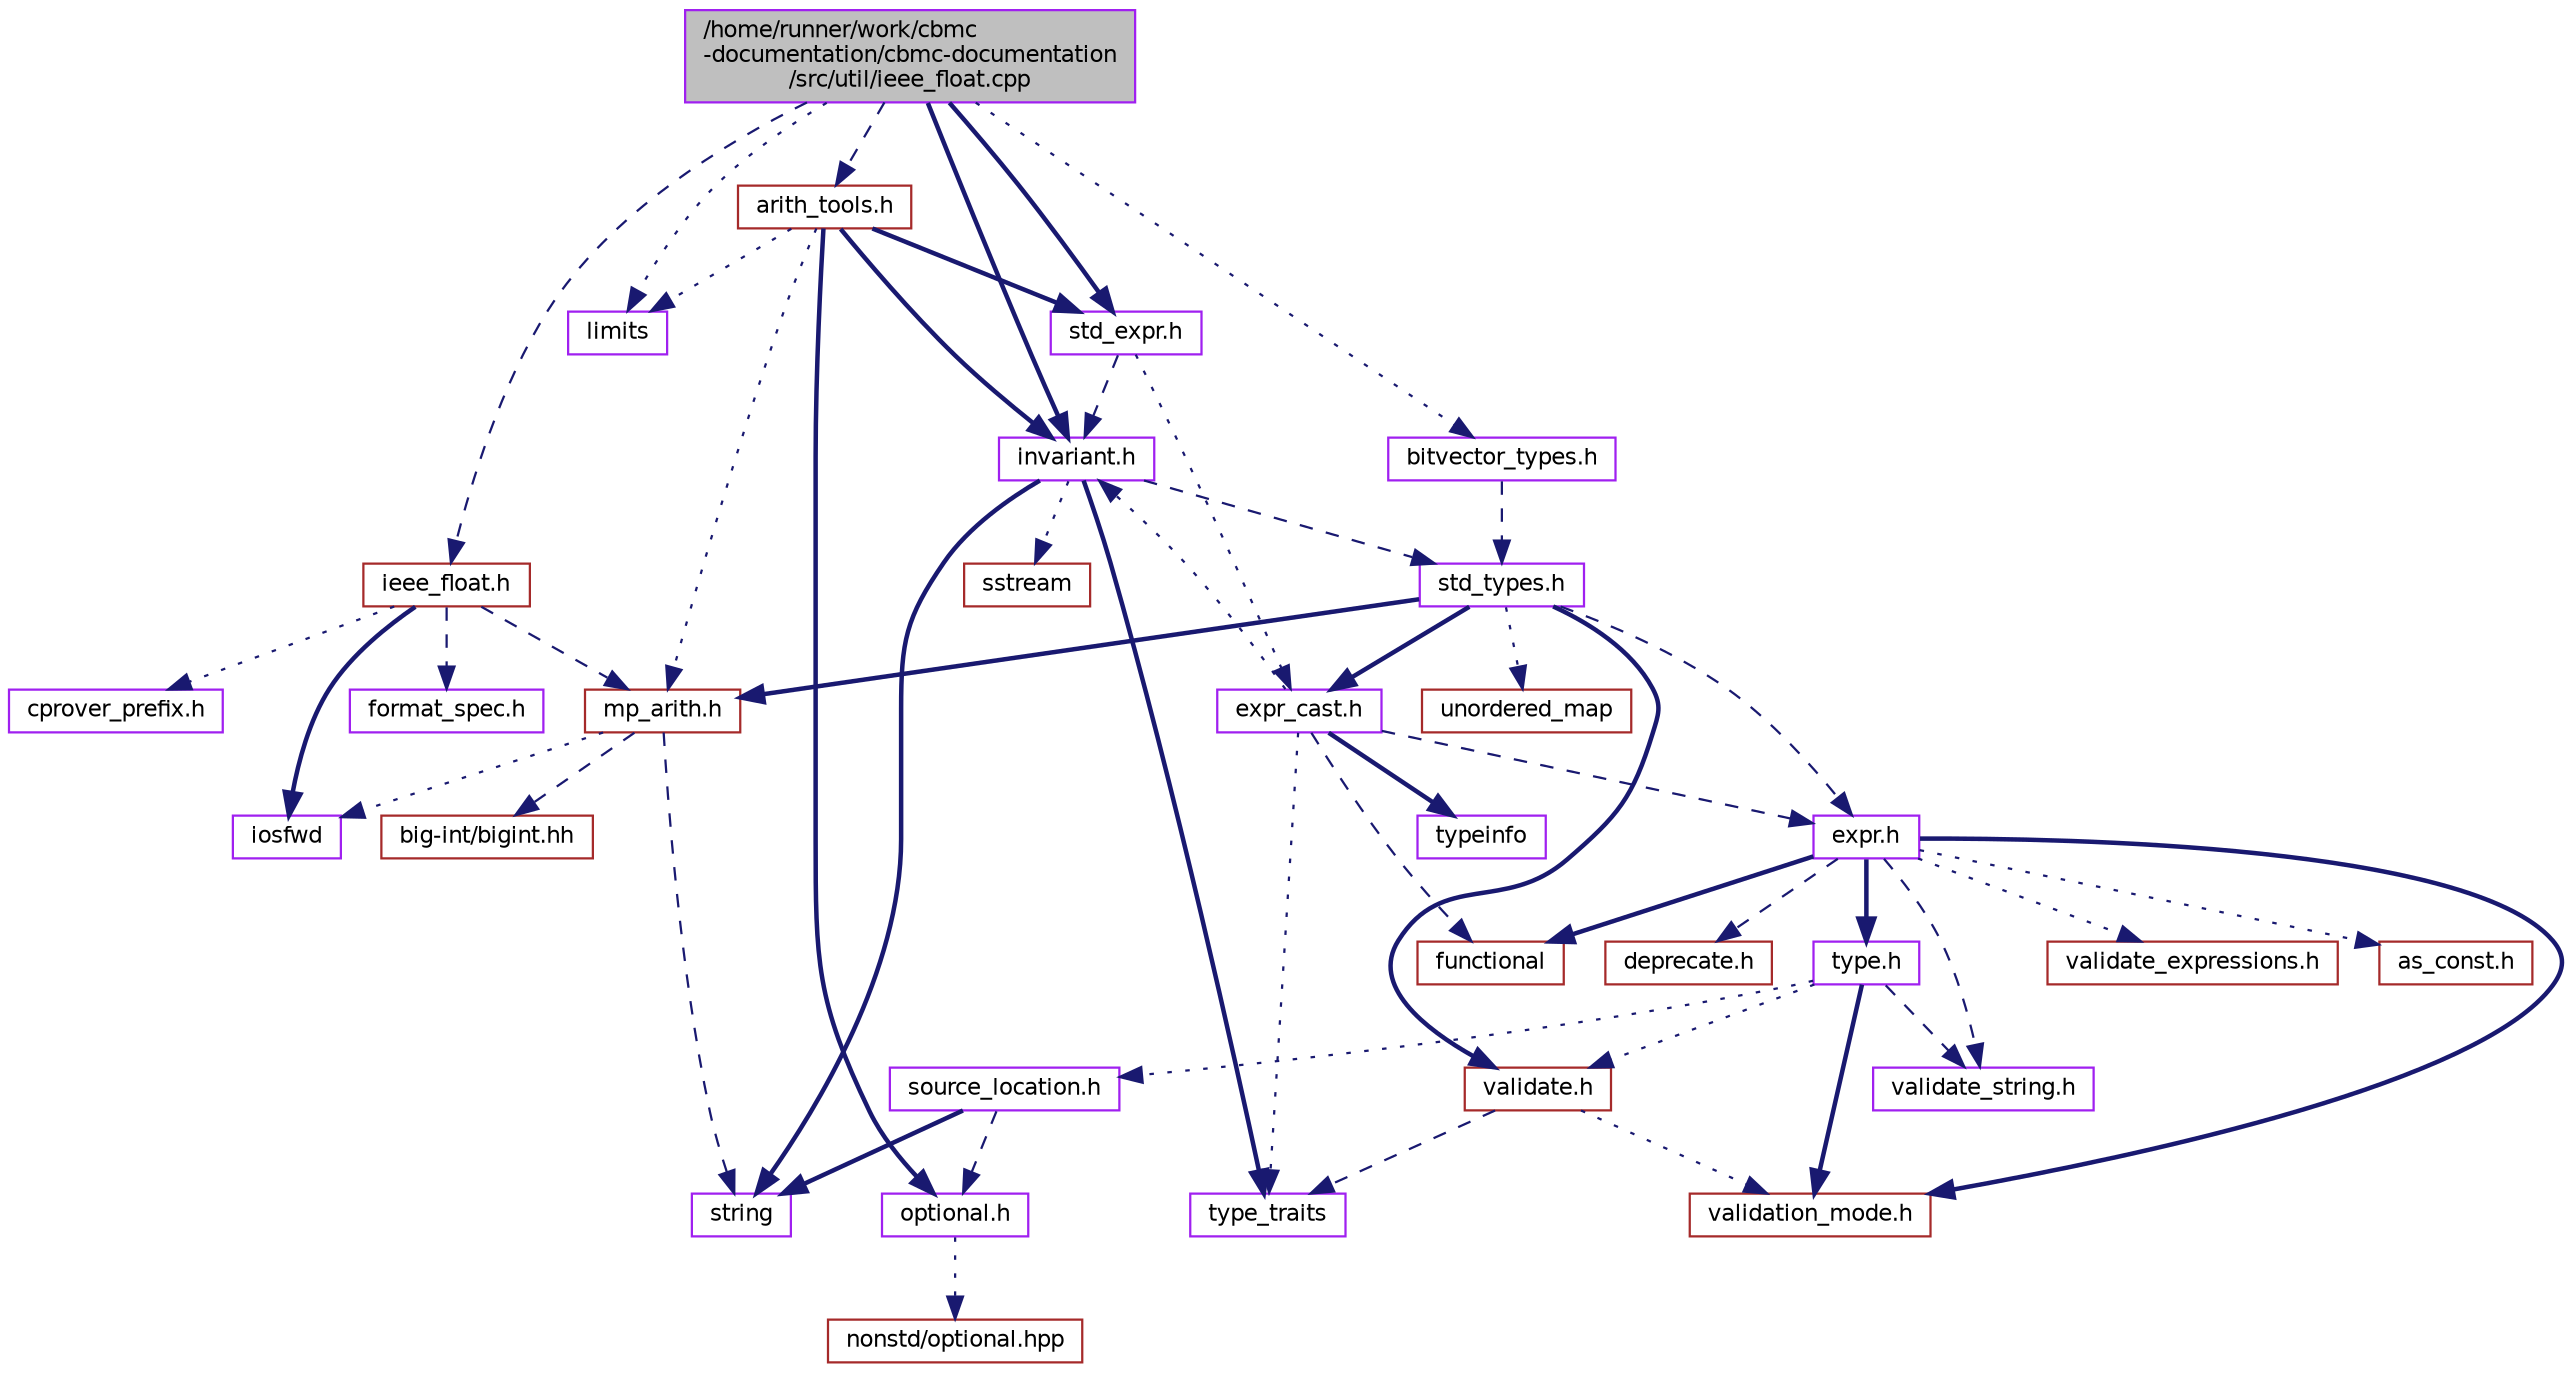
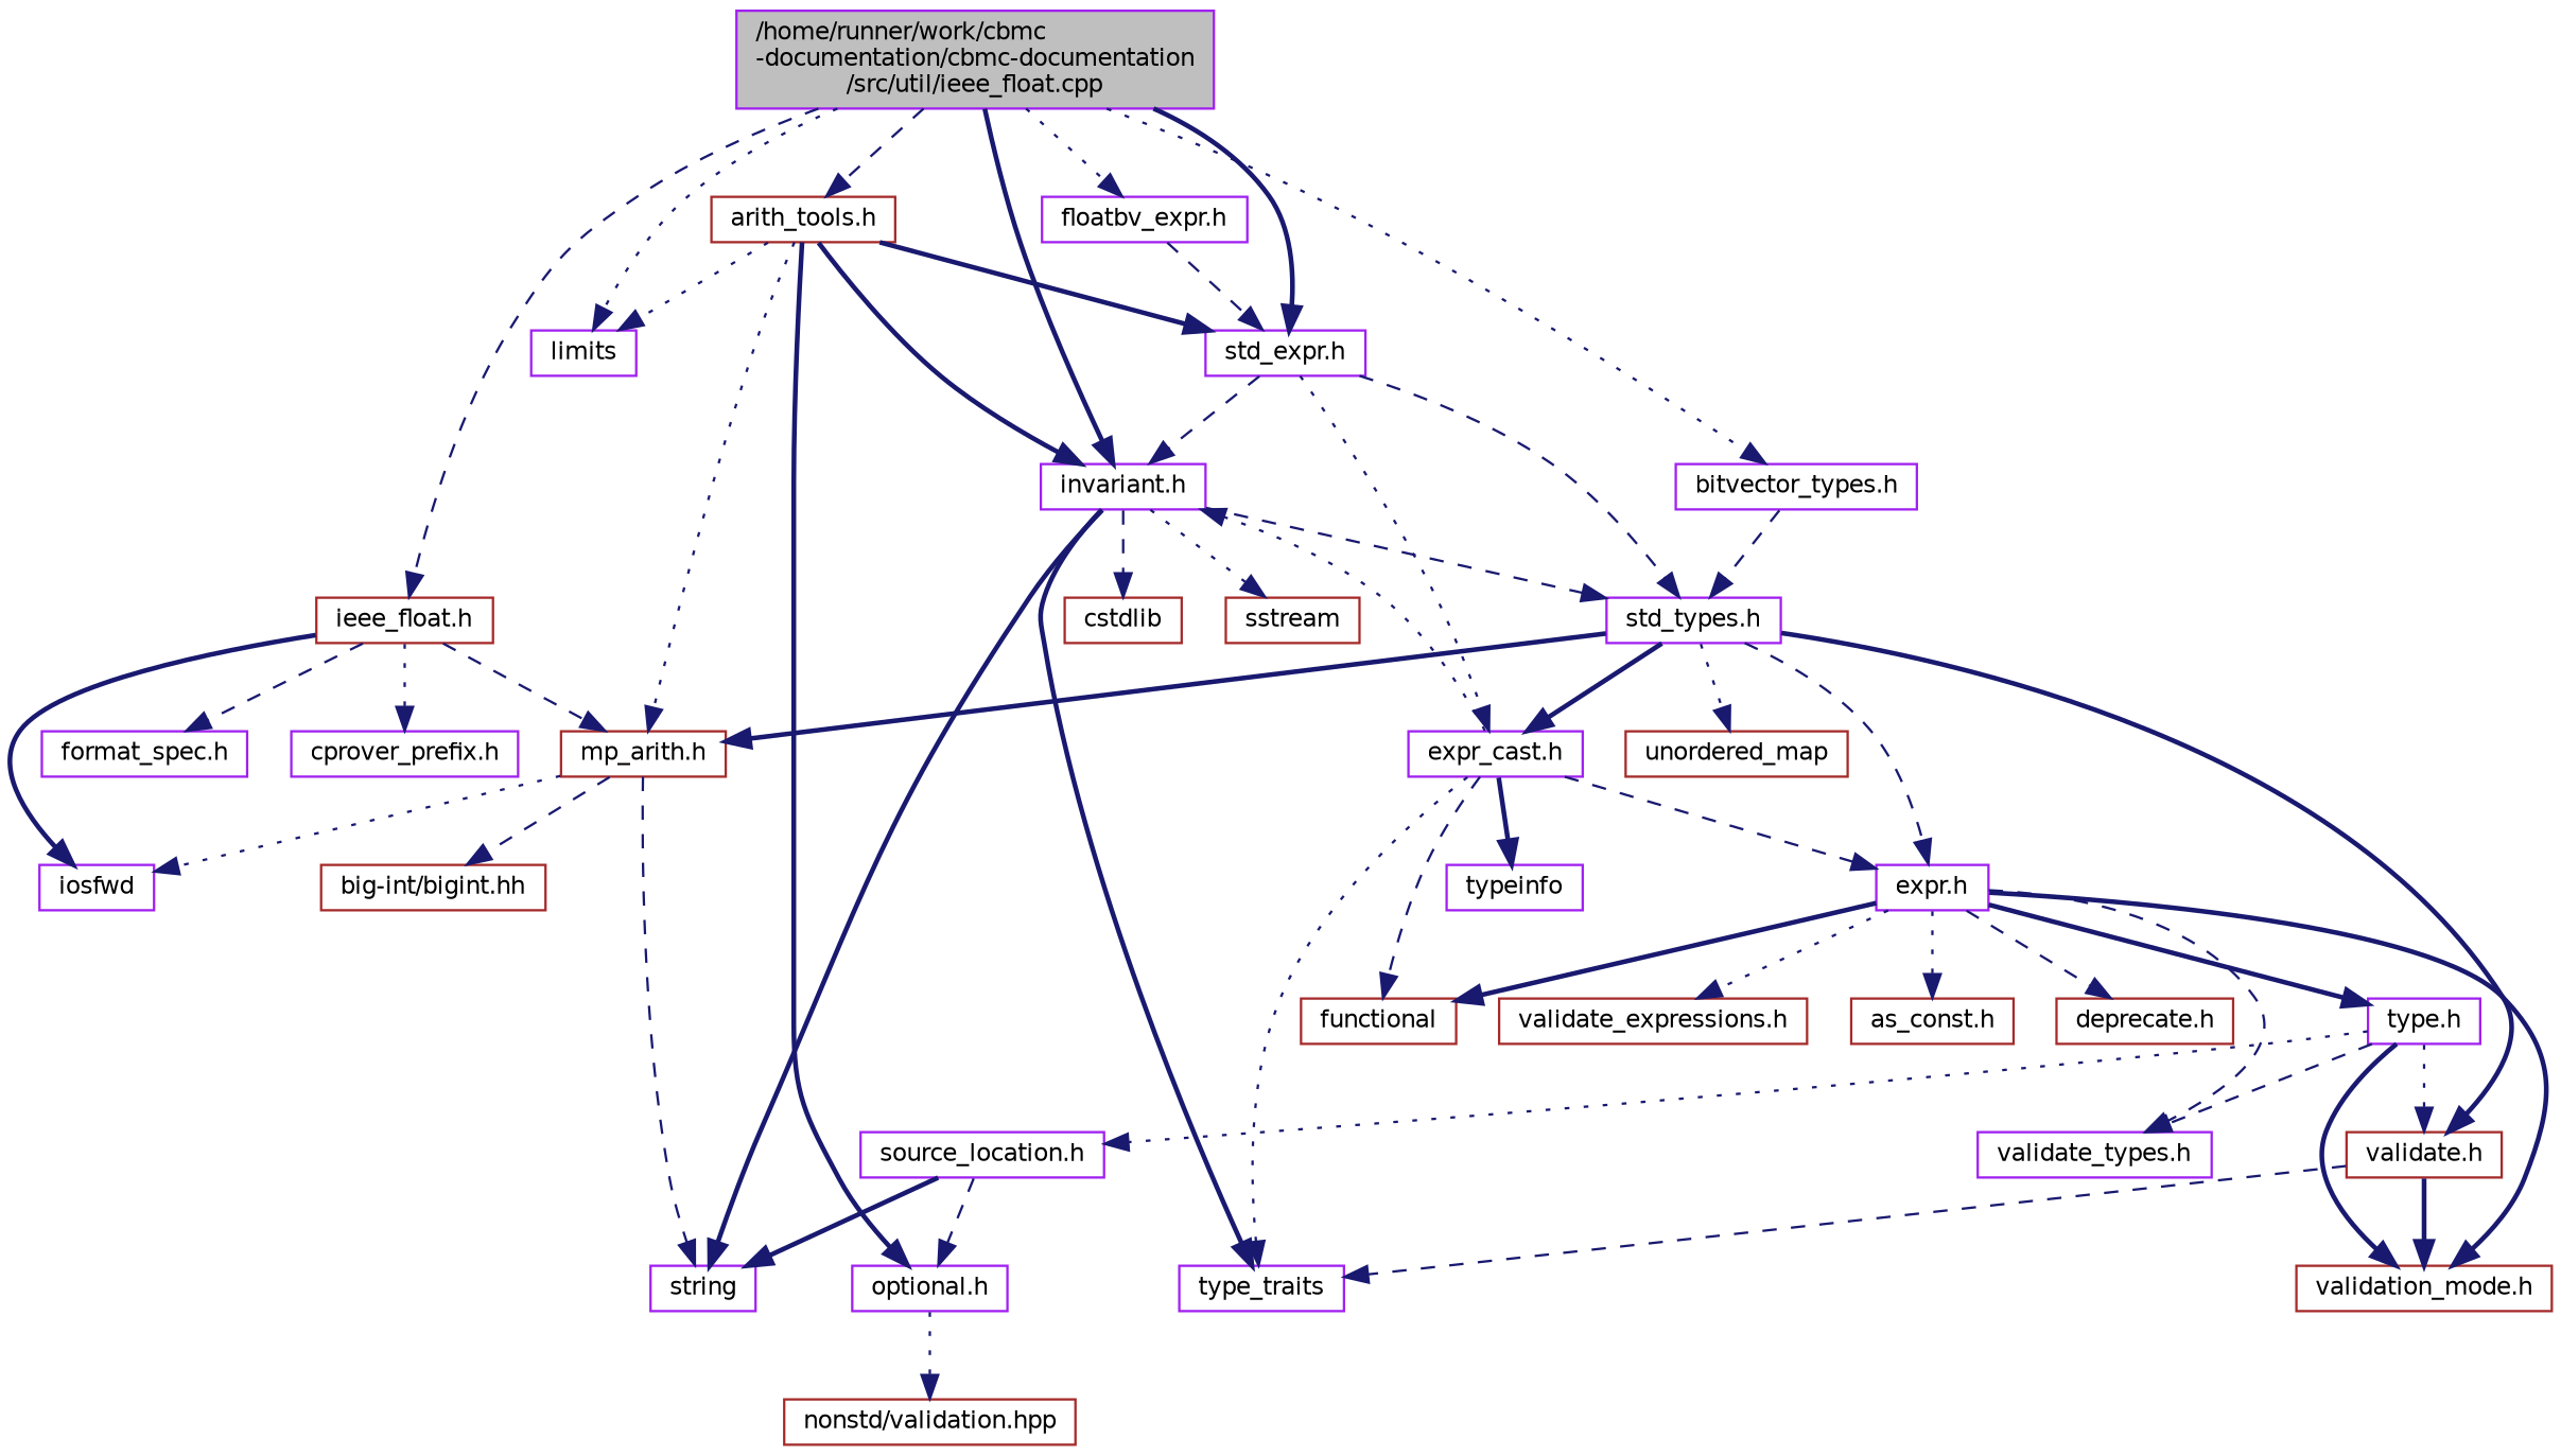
  digraph {
    node [color=purple fontname=Helvetica fontsize=10 shape=record]
    edge [color=midnightblue fontname=Helvetica fontsize=10 labelfontname=Helvetica labelfontsize=10 style=dashed]
    n1 [fillcolor=grey75 fontcolor=black height=0.2 label="/home/runner/work/cbmc\l-documentation/cbmc-documentation\l/src/util/ieee_float.cpp" style=filled width=0.4]
    n2 [color=brown height=0.2 label="ieee_float.h" width=0.4]
    n3 [height=0.2 label=limits width=0.4]
    n4 [color=brown height=0.2 label="arith_tools.h" width=0.4]
    n5 [height=0.2 label="invariant.h" width=0.4]
    n6 [height=0.2 label="std_expr.h" width=0.4]
    n7 [height=0.2 label="bitvector_types.h" width=0.4]
+   n8 [height=0.2 label="floatbv_expr.h" width=0.4]
    n9 [height=0.2 label=iosfwd width=0.4]
    n10 [color=brown height=0.2 label="mp_arith.h" width=0.4]
    n11 [height=0.2 label="format_spec.h" width=0.4]
    n12 [height=0.2 label="cprover_prefix.h" width=0.4]
    n13 [height=0.2 label="optional.h" width=0.4]
    n14 [height=0.2 label=string width=0.4]
+   n15 [color=brown height=0.2 label=cstdlib width=0.4]
    n16 [color=brown height=0.2 label=sstream width=0.4]
    n17 [height=0.2 label=type_traits width=0.4]
    n18 [height=0.2 label="std_types.h" width=0.4]
    n19 [height=0.2 label="expr_cast.h" width=0.4]
    n20 [color=brown height=0.2 label="big-int/bigint.hh" width=0.4]
-   n21 [color=brown height=0.2 label="nonstd/optional.hpp" width=0.4]
+   n21 [color=brown height=0.2 label="nonstd/validation.hpp" width=0.4]
    n22 [height=0.2 label=typeinfo width=0.4]
    n23 [color=brown height=0.2 label=functional width=0.4]
    n24 [height=0.2 label="expr.h" width=0.4]
    n25 [color=brown height=0.2 label="validate.h" width=0.4]
    n26 [color=brown height=0.2 label=unordered_map width=0.4]
    n27 [color=brown height=0.2 label="as_const.h" width=0.4]
    n28 [color=brown height=0.2 label="deprecate.h" width=0.4]
    n29 [height=0.2 label="type.h" width=0.4]
    n30 [color=brown height=0.2 label="validation_mode.h" width=0.4]
-   n31 [height=0.2 label="validate_string.h" width=0.4]
+   n31 [height=0.2 label="validate_types.h" width=0.4]
    n32 [color=brown height=0.2 label="validate_expressions.h" width=0.4]
    n33 [height=0.2 label="source_location.h" width=0.4]
    n1 -> n2
    n1 -> n3 [style=dotted]
    n1 -> n4
    n1 -> n5 [style=bold]
    n1 -> n6 [style=bold]
    n1 -> n7 [style=dotted]
+   n1 -> n8 [style=dotted]
    n2 -> n9 [style=bold]
    n2 -> n10
    n2 -> n11
    n2 -> n12 [style=dotted]
    n4 -> n3 [style=dotted]
    n4 -> n5 [style=bold]
    n4 -> n6 [style=bold]
    n4 -> n10 [style=dotted]
    n4 -> n13 [style=bold]
    n5 -> n14 [style=bold]
+   n5 -> n15
    n5 -> n16 [style=dotted]
    n5 -> n17 [style=bold]
    n5 -> n18
    n6 -> n5
+   n6 -> n18
    n6 -> n19 [style=dotted]
    n7 -> n18
+   n8 -> n6
    n10 -> n9 [style=dotted]
    n10 -> n14
    n10 -> n20
    n13 -> n21 [style=dotted]
    n18 -> n10 [style=bold]
    n18 -> n19 [style=bold]
    n18 -> n24
    n18 -> n25 [style=bold]
    n18 -> n26 [style=dotted]
    n19 -> n5 [style=dotted]
    n19 -> n17 [style=dotted]
    n19 -> n22 [style=bold]
    n19 -> n23
    n19 -> n24
    n24 -> n23 [style=bold]
    n24 -> n27 [style=dotted]
    n24 -> n28
    n24 -> n29 [style=bold]
    n24 -> n30 [style=bold]
    n24 -> n31
    n24 -> n32 [style=dotted]
    n25 -> n17
-   n25 -> n30 [style=dotted]
+   n25 -> n30 [style=bold]
    n29 -> n25 [style=dotted]
    n29 -> n30 [style=bold]
    n29 -> n31
    n29 -> n33 [style=dotted]
    n33 -> n13
    n33 -> n14 [style=bold]
  }
